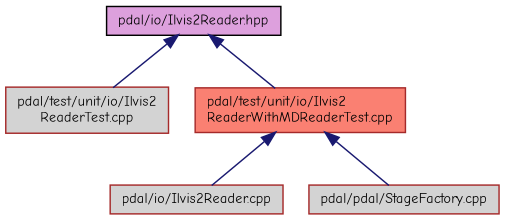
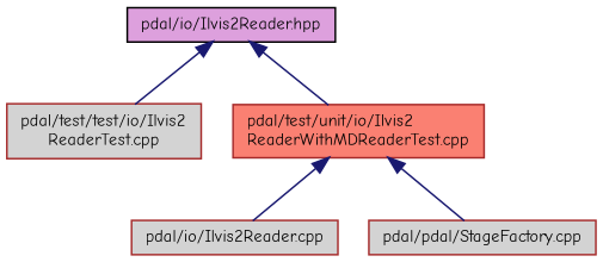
  digraph {
    fontname="Comic Neue"
    node [color=brown fillcolor=lightgrey fontname="Comic Neue" fontsize=10 shape=record style=filled]
    edge [color=midnightblue dir=back fontname="Comic Neue" fontsize=10 labelfontname=Helvetica labelfontsize=10 style=solid]
    n1 [color=black fillcolor=plum fontcolor=black height=0.2 label="pdal/io/Ilvis2Reader.hpp" width=0.4]
-   n2 [height=0.2 label="pdal/test/unit/io/Ilvis2\lReaderTest.cpp" width=0.4]
+   n2 [height=0.2 label="pdal/test/test/io/Ilvis2\lReaderTest.cpp" width=0.4]
    n3 [fillcolor=salmon height=0.2 label="pdal/test/unit/io/Ilvis2\lReaderWithMDReaderTest.cpp" width=0.4]
    n4 [height=0.2 label="pdal/io/Ilvis2Reader.cpp" width=0.4]
    n5 [height=0.2 label="pdal/pdal/StageFactory.cpp" width=0.4]
    n1 -> n2
    n1 -> n3
    n3 -> n4
    n3 -> n5
  }
